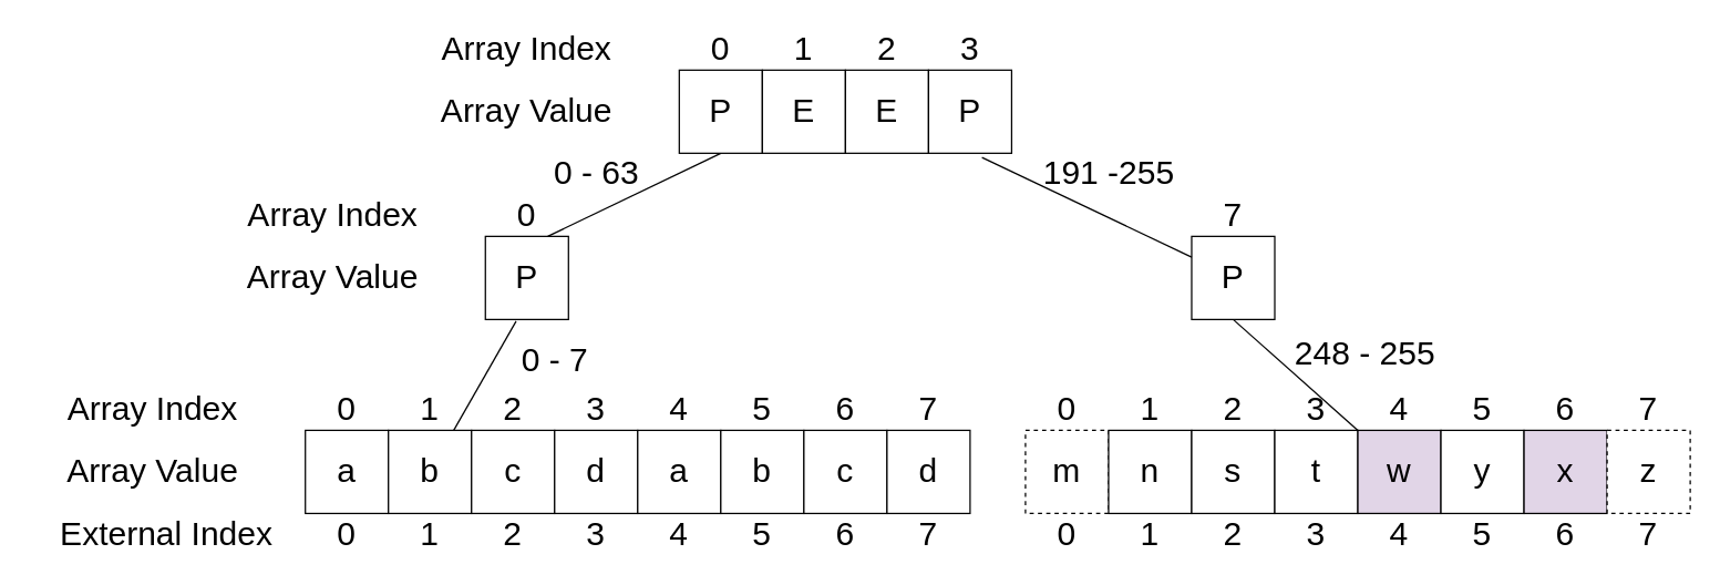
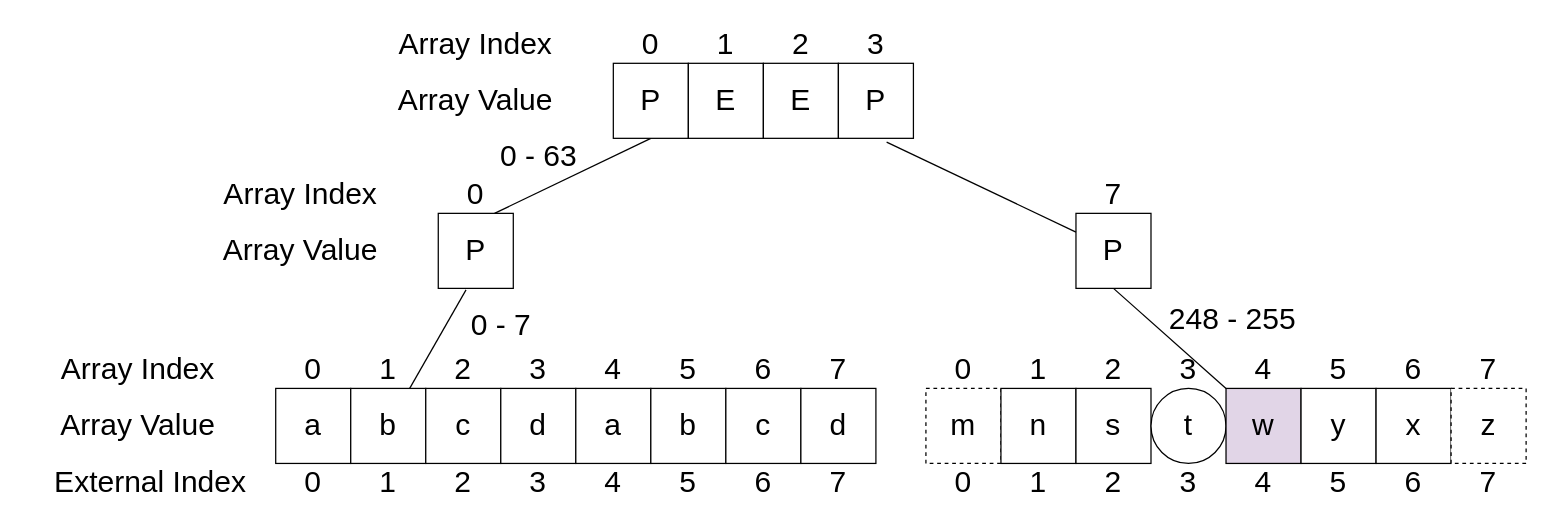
  <mxCell id="0" />
  <mxCell id="1" parent="0" />
  <mxCell id="2" value="a" style="rounded=0;whiteSpace=wrap;html=1;fontSize=24;" vertex="1" parent="1"><mxGeometry x="220" y="310" width="60" height="60" as="geometry" /></mxCell>
  <mxCell id="3" value="b" style="rounded=0;whiteSpace=wrap;html=1;fontSize=24;" vertex="1" parent="1"><mxGeometry x="280" y="310" width="60" height="60" as="geometry" /></mxCell>
  <mxCell id="4" value="c" style="rounded=0;whiteSpace=wrap;html=1;fontSize=24;" vertex="1" parent="1"><mxGeometry x="340" y="310" width="60" height="60" as="geometry" /></mxCell>
  <mxCell id="5" value="d" style="rounded=0;whiteSpace=wrap;html=1;fontSize=24;" vertex="1" parent="1"><mxGeometry x="400" y="310" width="60" height="60" as="geometry" /></mxCell>
  <mxCell id="6" value="0" style="text;html=1;strokeColor=none;fillColor=none;align=center;verticalAlign=middle;whiteSpace=wrap;rounded=0;fontSize=24;" vertex="1" parent="1"><mxGeometry x="220" y="280" width="60" height="30" as="geometry" /></mxCell>
  <mxCell id="7" value="1" style="text;html=1;strokeColor=none;fillColor=none;align=center;verticalAlign=middle;whiteSpace=wrap;rounded=0;fontSize=24;" vertex="1" parent="1"><mxGeometry x="280" y="280" width="60" height="30" as="geometry" /></mxCell>
  <mxCell id="8" value="2" style="text;html=1;strokeColor=none;fillColor=none;align=center;verticalAlign=middle;whiteSpace=wrap;rounded=0;fontSize=24;" vertex="1" parent="1"><mxGeometry x="340" y="280" width="60" height="30" as="geometry" /></mxCell>
  <mxCell id="9" value="3" style="text;html=1;strokeColor=none;fillColor=none;align=center;verticalAlign=middle;whiteSpace=wrap;rounded=0;fontSize=24;" vertex="1" parent="1"><mxGeometry x="400" y="280" width="60" height="30" as="geometry" /></mxCell>
  <mxCell id="10" value="Array Index" style="text;html=1;strokeColor=none;fillColor=none;align=center;verticalAlign=middle;whiteSpace=wrap;rounded=0;fontSize=24;" vertex="1" parent="1"><mxGeometry x="20" y="280" width="180" height="30" as="geometry" /></mxCell>
  <mxCell id="11" value="Array Value" style="text;html=1;strokeColor=none;fillColor=none;align=center;verticalAlign=middle;whiteSpace=wrap;rounded=0;fontSize=24;" vertex="1" parent="1"><mxGeometry x="20" y="325" width="180" height="30" as="geometry" /></mxCell>
  <mxCell id="12" value="External Index" style="text;html=1;strokeColor=none;fillColor=none;align=center;verticalAlign=middle;whiteSpace=wrap;rounded=0;fontSize=24;" vertex="1" parent="1"><mxGeometry x="30" y="370" width="180" height="30" as="geometry" /></mxCell>
  <mxCell id="13" value="0" style="text;html=1;strokeColor=none;fillColor=none;align=center;verticalAlign=middle;whiteSpace=wrap;rounded=0;fontSize=24;" vertex="1" parent="1"><mxGeometry x="220" y="370" width="60" height="30" as="geometry" /></mxCell>
  <mxCell id="14" value="1" style="text;html=1;strokeColor=none;fillColor=none;align=center;verticalAlign=middle;whiteSpace=wrap;rounded=0;fontSize=24;" vertex="1" parent="1"><mxGeometry x="280" y="370" width="60" height="30" as="geometry" /></mxCell>
  <mxCell id="15" value="2" style="text;html=1;strokeColor=none;fillColor=none;align=center;verticalAlign=middle;whiteSpace=wrap;rounded=0;fontSize=24;" vertex="1" parent="1"><mxGeometry x="340" y="370" width="60" height="30" as="geometry" /></mxCell>
  <mxCell id="16" value="3" style="text;html=1;strokeColor=none;fillColor=none;align=center;verticalAlign=middle;whiteSpace=wrap;rounded=0;fontSize=24;" vertex="1" parent="1"><mxGeometry x="400" y="370" width="60" height="30" as="geometry" /></mxCell>
  <mxCell id="17" value="P" style="rounded=0;whiteSpace=wrap;html=1;fontSize=24;" vertex="1" parent="1"><mxGeometry x="350" y="170" width="60" height="60" as="geometry" /></mxCell>
  <mxCell id="18" value="0" style="text;html=1;strokeColor=none;fillColor=none;align=center;verticalAlign=middle;whiteSpace=wrap;rounded=0;fontSize=24;" vertex="1" parent="1"><mxGeometry x="350" y="140" width="60" height="30" as="geometry" /></mxCell>
  <mxCell id="19" value="Array Index" style="text;html=1;strokeColor=none;fillColor=none;align=center;verticalAlign=middle;whiteSpace=wrap;rounded=0;fontSize=24;" vertex="1" parent="1"><mxGeometry x="150" y="140" width="180" height="30" as="geometry" /></mxCell>
  <mxCell id="20" value="Array Value" style="text;html=1;strokeColor=none;fillColor=none;align=center;verticalAlign=middle;whiteSpace=wrap;rounded=0;fontSize=24;" vertex="1" parent="1"><mxGeometry x="150" y="185" width="180" height="30" as="geometry" /></mxCell>
  <mxCell id="21" value="" style="endArrow=none;html=1;rounded=0;fontSize=24;exitX=0.75;exitY=1;exitDx=0;exitDy=0;entryX=0.5;entryY=1;entryDx=0;entryDy=0;" edge="1" parent="1" source="18" target="23"><mxGeometry width="50" height="50" relative="1" as="geometry"><mxPoint x="470" y="170" as="sourcePoint" /><mxPoint x="290" y="200" as="targetPoint" /></mxGeometry></mxCell>
  <mxCell id="22" value="0 - 7" style="text;html=1;align=center;verticalAlign=middle;resizable=0;points=[];autosize=1;strokeColor=none;fillColor=none;fontSize=24;" vertex="1" parent="1"><mxGeometry x="370" y="245" width="60" height="30" as="geometry" /></mxCell>
  <mxCell id="23" value="P" style="rounded=0;whiteSpace=wrap;html=1;fontSize=24;" vertex="1" parent="1"><mxGeometry x="490" y="50" width="60" height="60" as="geometry" /></mxCell>
  <mxCell id="24" value="E" style="rounded=0;whiteSpace=wrap;html=1;fontSize=24;" vertex="1" parent="1"><mxGeometry x="550" y="50" width="60" height="60" as="geometry" /></mxCell>
  <mxCell id="25" value="E" style="rounded=0;whiteSpace=wrap;html=1;fontSize=24;" vertex="1" parent="1"><mxGeometry x="610" y="50" width="60" height="60" as="geometry" /></mxCell>
  <mxCell id="26" value="P" style="rounded=0;whiteSpace=wrap;html=1;fontSize=24;" vertex="1" parent="1"><mxGeometry x="670" y="50" width="60" height="60" as="geometry" /></mxCell>
  <mxCell id="27" value="0" style="text;html=1;strokeColor=none;fillColor=none;align=center;verticalAlign=middle;whiteSpace=wrap;rounded=0;fontSize=24;" vertex="1" parent="1"><mxGeometry x="490" y="20" width="60" height="30" as="geometry" /></mxCell>
  <mxCell id="28" value="1" style="text;html=1;strokeColor=none;fillColor=none;align=center;verticalAlign=middle;whiteSpace=wrap;rounded=0;fontSize=24;" vertex="1" parent="1"><mxGeometry x="550" y="20" width="60" height="30" as="geometry" /></mxCell>
  <mxCell id="29" value="2" style="text;html=1;strokeColor=none;fillColor=none;align=center;verticalAlign=middle;whiteSpace=wrap;rounded=0;fontSize=24;" vertex="1" parent="1"><mxGeometry x="610" y="20" width="60" height="30" as="geometry" /></mxCell>
  <mxCell id="30" value="3" style="text;html=1;strokeColor=none;fillColor=none;align=center;verticalAlign=middle;whiteSpace=wrap;rounded=0;fontSize=24;" vertex="1" parent="1"><mxGeometry x="670" y="20" width="60" height="30" as="geometry" /></mxCell>
  <mxCell id="31" value="Array Index" style="text;html=1;strokeColor=none;fillColor=none;align=center;verticalAlign=middle;whiteSpace=wrap;rounded=0;fontSize=24;" vertex="1" parent="1"><mxGeometry x="290" y="20" width="180" height="30" as="geometry" /></mxCell>
  <mxCell id="32" value="Array Value" style="text;html=1;strokeColor=none;fillColor=none;align=center;verticalAlign=middle;whiteSpace=wrap;rounded=0;fontSize=24;" vertex="1" parent="1"><mxGeometry x="290" y="65" width="180" height="30" as="geometry" /></mxCell>
  <mxCell id="33" value="" style="endArrow=none;html=1;rounded=0;fontSize=24;exitX=0.37;exitY=1.02;exitDx=0;exitDy=0;exitPerimeter=0;" edge="1" parent="1" source="17" target="3"><mxGeometry width="50" height="50" relative="1" as="geometry"><mxPoint x="480" y="180" as="sourcePoint" /><mxPoint x="480" y="120" as="targetPoint" /></mxGeometry></mxCell>
  <mxCell id="34" value="0 - 63" style="text;html=1;align=center;verticalAlign=middle;resizable=0;points=[];autosize=1;strokeColor=none;fillColor=none;fontSize=24;" vertex="1" parent="1"><mxGeometry x="390" y="110" width="80" height="30" as="geometry" /></mxCell>
  <mxCell id="35" value="P" style="rounded=0;whiteSpace=wrap;html=1;fontSize=24;" vertex="1" parent="1"><mxGeometry x="860" y="170" width="60" height="60" as="geometry" /></mxCell>
  <mxCell id="36" value="7" style="text;html=1;strokeColor=none;fillColor=none;align=center;verticalAlign=middle;whiteSpace=wrap;rounded=0;fontSize=24;" vertex="1" parent="1"><mxGeometry x="860" y="140" width="60" height="30" as="geometry" /></mxCell>
  <mxCell id="37" value="" style="endArrow=none;html=1;rounded=0;fontSize=24;entryX=0.643;entryY=1.05;entryDx=0;entryDy=0;entryPerimeter=0;exitX=0;exitY=0.25;exitDx=0;exitDy=0;" edge="1" parent="1" source="35" target="26"><mxGeometry width="50" height="50" relative="1" as="geometry"><mxPoint x="815" y="170" as="sourcePoint" /><mxPoint x="540" y="200" as="targetPoint" /></mxGeometry></mxCell>
  <mxCell id="38" value="" style="endArrow=none;html=1;rounded=0;fontSize=24;exitX=1;exitY=1;exitDx=0;exitDy=0;entryX=0.5;entryY=1;entryDx=0;entryDy=0;" edge="1" parent="1" source="60" target="35"><mxGeometry width="50" height="50" relative="1" as="geometry"><mxPoint x="975" y="305" as="sourcePoint" /><mxPoint x="700" y="200" as="targetPoint" /></mxGeometry></mxCell>
- <mxCell id="39" value="191 -255" style="text;html=1;align=center;verticalAlign=middle;resizable=0;points=[];autosize=1;strokeColor=none;fillColor=none;fontSize=24;" vertex="1" parent="1"><mxGeometry x="745" y="110" width="110" height="30" as="geometry" /></mxCell>
  <mxCell id="40" value="248 - 255" style="text;html=1;align=center;verticalAlign=middle;resizable=0;points=[];autosize=1;strokeColor=none;fillColor=none;fontSize=24;" vertex="1" parent="1"><mxGeometry x="925" y="240" width="120" height="30" as="geometry" /></mxCell>
  <mxCell id="41" value="a" style="rounded=0;whiteSpace=wrap;html=1;fontSize=24;" vertex="1" parent="1"><mxGeometry x="460" y="310" width="60" height="60" as="geometry" /></mxCell>
  <mxCell id="42" value="b" style="rounded=0;whiteSpace=wrap;html=1;fontSize=24;" vertex="1" parent="1"><mxGeometry x="520" y="310" width="60" height="60" as="geometry" /></mxCell>
  <mxCell id="43" value="c" style="rounded=0;whiteSpace=wrap;html=1;fontSize=24;" vertex="1" parent="1"><mxGeometry x="580" y="310" width="60" height="60" as="geometry" /></mxCell>
  <mxCell id="44" value="d" style="rounded=0;whiteSpace=wrap;html=1;fontSize=24;" vertex="1" parent="1"><mxGeometry x="640" y="310" width="60" height="60" as="geometry" /></mxCell>
  <mxCell id="45" value="4" style="text;html=1;strokeColor=none;fillColor=none;align=center;verticalAlign=middle;whiteSpace=wrap;rounded=0;fontSize=24;" vertex="1" parent="1"><mxGeometry x="460" y="280" width="60" height="30" as="geometry" /></mxCell>
  <mxCell id="46" value="5" style="text;html=1;strokeColor=none;fillColor=none;align=center;verticalAlign=middle;whiteSpace=wrap;rounded=0;fontSize=24;" vertex="1" parent="1"><mxGeometry x="520" y="280" width="60" height="30" as="geometry" /></mxCell>
  <mxCell id="47" value="6" style="text;html=1;strokeColor=none;fillColor=none;align=center;verticalAlign=middle;whiteSpace=wrap;rounded=0;fontSize=24;" vertex="1" parent="1"><mxGeometry x="580" y="280" width="60" height="30" as="geometry" /></mxCell>
  <mxCell id="48" value="7" style="text;html=1;strokeColor=none;fillColor=none;align=center;verticalAlign=middle;whiteSpace=wrap;rounded=0;fontSize=24;" vertex="1" parent="1"><mxGeometry x="640" y="280" width="60" height="30" as="geometry" /></mxCell>
  <mxCell id="49" value="4" style="text;html=1;strokeColor=none;fillColor=none;align=center;verticalAlign=middle;whiteSpace=wrap;rounded=0;fontSize=24;" vertex="1" parent="1"><mxGeometry x="460" y="370" width="60" height="30" as="geometry" /></mxCell>
  <mxCell id="50" value="5" style="text;html=1;strokeColor=none;fillColor=none;align=center;verticalAlign=middle;whiteSpace=wrap;rounded=0;fontSize=24;" vertex="1" parent="1"><mxGeometry x="520" y="370" width="60" height="30" as="geometry" /></mxCell>
  <mxCell id="51" value="6" style="text;html=1;strokeColor=none;fillColor=none;align=center;verticalAlign=middle;whiteSpace=wrap;rounded=0;fontSize=24;" vertex="1" parent="1"><mxGeometry x="580" y="370" width="60" height="30" as="geometry" /></mxCell>
  <mxCell id="52" value="7" style="text;html=1;strokeColor=none;fillColor=none;align=center;verticalAlign=middle;whiteSpace=wrap;rounded=0;fontSize=24;" vertex="1" parent="1"><mxGeometry x="640" y="370" width="60" height="30" as="geometry" /></mxCell>
  <mxCell id="53" value="m" style="rounded=0;whiteSpace=wrap;html=1;fontSize=24;dashed=1;" vertex="1" parent="1"><mxGeometry x="740" y="310" width="60" height="60" as="geometry" /></mxCell>
  <mxCell id="54" value="n" style="rounded=0;whiteSpace=wrap;html=1;fontSize=24;" vertex="1" parent="1"><mxGeometry x="800" y="310" width="60" height="60" as="geometry" /></mxCell>
  <mxCell id="55" value="s" style="rounded=0;whiteSpace=wrap;html=1;fontSize=24;" vertex="1" parent="1"><mxGeometry x="860" y="310" width="60" height="60" as="geometry" /></mxCell>
- <mxCell id="56" value="t" style="rounded=0;whiteSpace=wrap;html=1;fontSize=24;" vertex="1" parent="1"><mxGeometry x="920" y="310" width="60" height="60" as="geometry" /></mxCell>
+ <mxCell id="56" value="t" style="ellipse;whiteSpace=wrap;html=1;fontSize=24;" vertex="1" parent="1"><mxGeometry x="920" y="310" width="60" height="60" as="geometry" /></mxCell>
  <mxCell id="57" value="0" style="text;html=1;strokeColor=none;fillColor=none;align=center;verticalAlign=middle;whiteSpace=wrap;rounded=0;fontSize=24;" vertex="1" parent="1"><mxGeometry x="740" y="280" width="60" height="30" as="geometry" /></mxCell>
  <mxCell id="58" value="1" style="text;html=1;strokeColor=none;fillColor=none;align=center;verticalAlign=middle;whiteSpace=wrap;rounded=0;fontSize=24;" vertex="1" parent="1"><mxGeometry x="800" y="280" width="60" height="30" as="geometry" /></mxCell>
  <mxCell id="59" value="2" style="text;html=1;strokeColor=none;fillColor=none;align=center;verticalAlign=middle;whiteSpace=wrap;rounded=0;fontSize=24;" vertex="1" parent="1"><mxGeometry x="860" y="280" width="60" height="30" as="geometry" /></mxCell>
  <mxCell id="60" value="3" style="text;html=1;strokeColor=none;fillColor=none;align=center;verticalAlign=middle;whiteSpace=wrap;rounded=0;fontSize=24;" vertex="1" parent="1"><mxGeometry x="920" y="280" width="60" height="30" as="geometry" /></mxCell>
  <mxCell id="61" value="0" style="text;html=1;strokeColor=none;fillColor=none;align=center;verticalAlign=middle;whiteSpace=wrap;rounded=0;fontSize=24;" vertex="1" parent="1"><mxGeometry x="740" y="370" width="60" height="30" as="geometry" /></mxCell>
  <mxCell id="62" value="1" style="text;html=1;strokeColor=none;fillColor=none;align=center;verticalAlign=middle;whiteSpace=wrap;rounded=0;fontSize=24;" vertex="1" parent="1"><mxGeometry x="800" y="370" width="60" height="30" as="geometry" /></mxCell>
  <mxCell id="63" value="2" style="text;html=1;strokeColor=none;fillColor=none;align=center;verticalAlign=middle;whiteSpace=wrap;rounded=0;fontSize=24;" vertex="1" parent="1"><mxGeometry x="860" y="370" width="60" height="30" as="geometry" /></mxCell>
  <mxCell id="64" value="3" style="text;html=1;strokeColor=none;fillColor=none;align=center;verticalAlign=middle;whiteSpace=wrap;rounded=0;fontSize=24;" vertex="1" parent="1"><mxGeometry x="920" y="370" width="60" height="30" as="geometry" /></mxCell>
  <mxCell id="65" value="w" style="rounded=0;whiteSpace=wrap;html=1;fontSize=24;fillColor=#e1d5e7;" vertex="1" parent="1"><mxGeometry x="980" y="310" width="60" height="60" as="geometry" /></mxCell>
  <mxCell id="66" value="y" style="rounded=0;whiteSpace=wrap;html=1;fontSize=24;" vertex="1" parent="1"><mxGeometry x="1040" y="310" width="60" height="60" as="geometry" /></mxCell>
- <mxCell id="67" value="x" style="rounded=0;whiteSpace=wrap;html=1;fontSize=24;fillColor=#e1d5e7;" vertex="1" parent="1"><mxGeometry x="1100" y="310" width="60" height="60" as="geometry" /></mxCell>
+ <mxCell id="67" value="x" style="rounded=0;whiteSpace=wrap;html=1;fontSize=24;" vertex="1" parent="1"><mxGeometry x="1100" y="310" width="60" height="60" as="geometry" /></mxCell>
  <mxCell id="68" value="z" style="rounded=0;whiteSpace=wrap;html=1;fontSize=24;dashed=1;" vertex="1" parent="1"><mxGeometry x="1160" y="310" width="60" height="60" as="geometry" /></mxCell>
  <mxCell id="69" value="4" style="text;html=1;strokeColor=none;fillColor=none;align=center;verticalAlign=middle;whiteSpace=wrap;rounded=0;fontSize=24;" vertex="1" parent="1"><mxGeometry x="980" y="280" width="60" height="30" as="geometry" /></mxCell>
  <mxCell id="70" value="5" style="text;html=1;strokeColor=none;fillColor=none;align=center;verticalAlign=middle;whiteSpace=wrap;rounded=0;fontSize=24;" vertex="1" parent="1"><mxGeometry x="1040" y="280" width="60" height="30" as="geometry" /></mxCell>
  <mxCell id="71" value="6" style="text;html=1;strokeColor=none;fillColor=none;align=center;verticalAlign=middle;whiteSpace=wrap;rounded=0;fontSize=24;" vertex="1" parent="1"><mxGeometry x="1100" y="280" width="60" height="30" as="geometry" /></mxCell>
  <mxCell id="72" value="7" style="text;html=1;strokeColor=none;fillColor=none;align=center;verticalAlign=middle;whiteSpace=wrap;rounded=0;fontSize=24;" vertex="1" parent="1"><mxGeometry x="1160" y="280" width="60" height="30" as="geometry" /></mxCell>
  <mxCell id="73" value="4" style="text;html=1;strokeColor=none;fillColor=none;align=center;verticalAlign=middle;whiteSpace=wrap;rounded=0;fontSize=24;" vertex="1" parent="1"><mxGeometry x="980" y="370" width="60" height="30" as="geometry" /></mxCell>
  <mxCell id="74" value="5" style="text;html=1;strokeColor=none;fillColor=none;align=center;verticalAlign=middle;whiteSpace=wrap;rounded=0;fontSize=24;" vertex="1" parent="1"><mxGeometry x="1040" y="370" width="60" height="30" as="geometry" /></mxCell>
  <mxCell id="75" value="6" style="text;html=1;strokeColor=none;fillColor=none;align=center;verticalAlign=middle;whiteSpace=wrap;rounded=0;fontSize=24;" vertex="1" parent="1"><mxGeometry x="1100" y="370" width="60" height="30" as="geometry" /></mxCell>
  <mxCell id="76" value="7" style="text;html=1;strokeColor=none;fillColor=none;align=center;verticalAlign=middle;whiteSpace=wrap;rounded=0;fontSize=24;" vertex="1" parent="1"><mxGeometry x="1160" y="370" width="60" height="30" as="geometry" /></mxCell>
